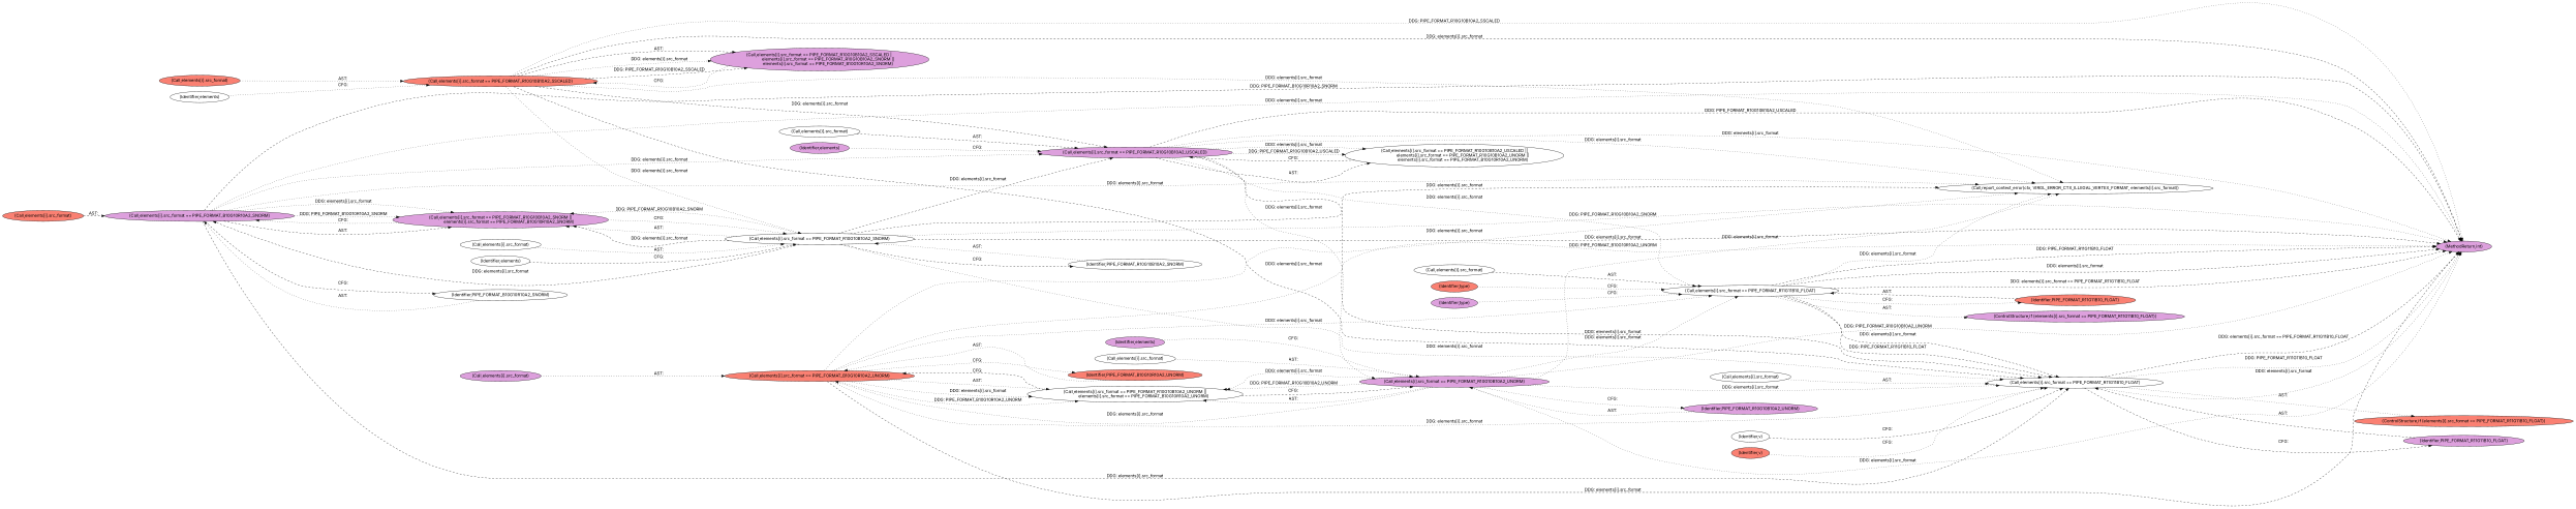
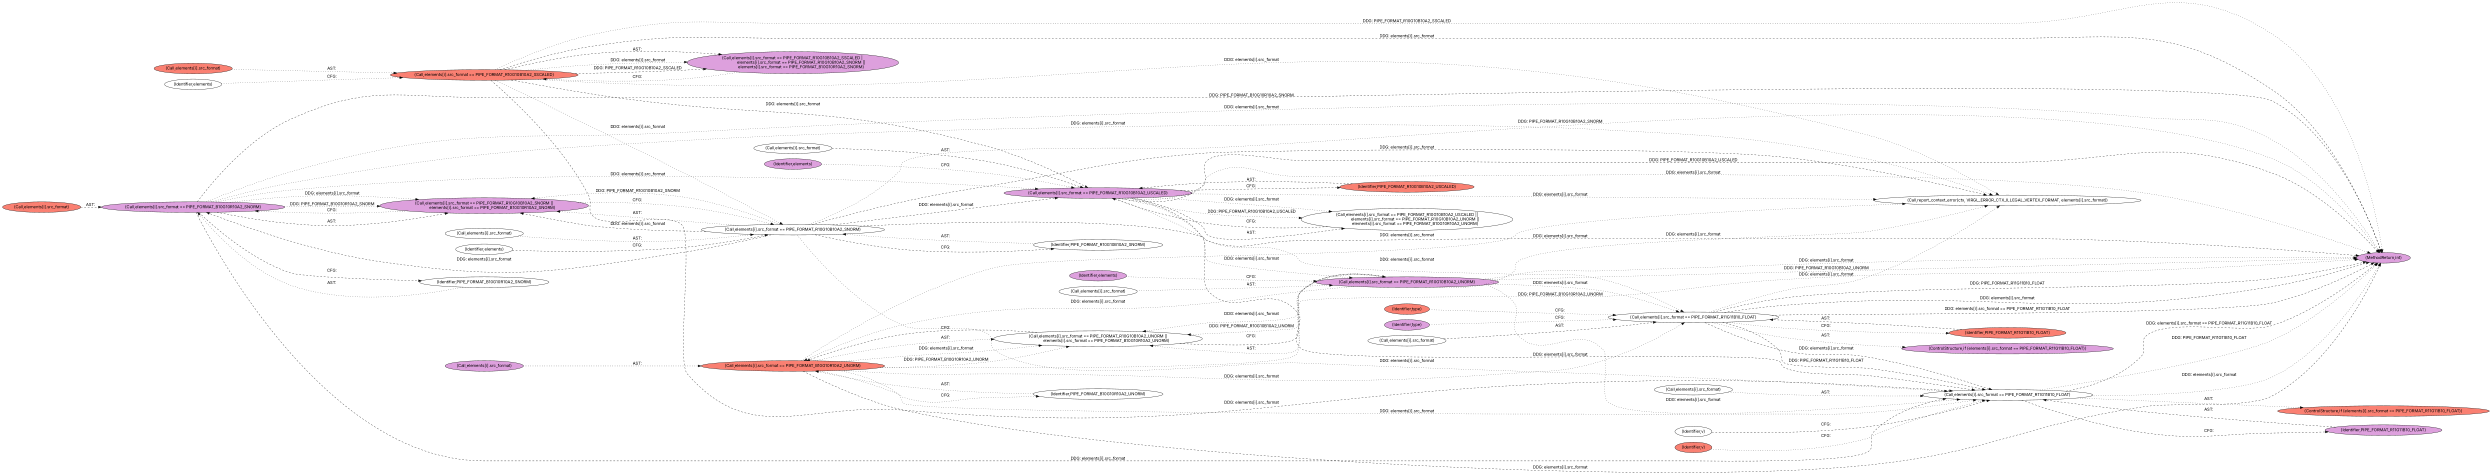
  digraph {
    fontname=Inter
    rankdir=LR
    node [fillcolor=white fontname=Inter style=filled]
    edge [fontname=Inter style=dotted]
    n1 [label="(Call,elements[i].src_format == PIPE_FORMAT_R11G11B10_FLOAT)"]
    n2 [fillcolor=plum label="(Identifier,PIPE_FORMAT_R11G11B10_FLOAT)"]
    n3 [fillcolor=salmon label="(ControlStructure,if (elements[i].src_format == PIPE_FORMAT_R11G11B10_FLOAT))"]
    n4 [fillcolor=plum label="(MethodReturn,int)"]
    n5 [label="(Call,elements[i].src_format == PIPE_FORMAT_R11G11B10_FLOAT)"]
    n6 [fillcolor=salmon label="(Identifier,PIPE_FORMAT_R11G11B10_FLOAT)"]
    n7 [fillcolor=plum label="(ControlStructure,if (elements[i].src_format == PIPE_FORMAT_R11G11B10_FLOAT))"]
    n8 [label="(Call,report_context_error(ctx, VIRGL_ERROR_CTX_ILLEGAL_VERTEX_FORMAT, elements[i].src_format))"]
    n9 [fillcolor=salmon label="(Call,elements[i].src_format == PIPE_FORMAT_B10G10R10A2_UNORM)"]
-   n10 [fillcolor=salmon label="(Identifier,PIPE_FORMAT_B10G10R10A2_UNORM)"]
+   n10 [label="(Identifier,PIPE_FORMAT_B10G10R10A2_UNORM)"]
    n11 [label="(Call,elements[i].src_format == PIPE_FORMAT_R10G10B10A2_UNORM ||\n               elements[i].src_format == PIPE_FORMAT_B10G10R10A2_UNORM)"]
    n12 [fillcolor=plum label="(Call,elements[i].src_format == PIPE_FORMAT_R10G10B10A2_UNORM)"]
-   n13 [fillcolor=plum label="(Identifier,PIPE_FORMAT_R10G10B10A2_UNORM)"]
    n14 [fillcolor=plum label="(Call,elements[i].src_format == PIPE_FORMAT_R10G10B10A2_USCALED)"]
    n15 [label="(Call,elements[i].src_format == PIPE_FORMAT_R10G10B10A2_USCALED ||\n               elements[i].src_format == PIPE_FORMAT_R10G10B10A2_UNORM ||\n               elements[i].src_format == PIPE_FORMAT_B10G10R10A2_UNORM)"]
+   n16 [fillcolor=salmon label="(Identifier,PIPE_FORMAT_R10G10B10A2_USCALED)"]
    n17 [fillcolor=plum label="(Call,elements[i].src_format == PIPE_FORMAT_B10G10R10A2_SNORM)"]
    n18 [label="(Identifier,PIPE_FORMAT_B10G10R10A2_SNORM)"]
    n19 [fillcolor=plum label="(Call,elements[i].src_format == PIPE_FORMAT_R10G10B10A2_SNORM ||\n               elements[i].src_format == PIPE_FORMAT_B10G10R10A2_SNORM)"]
    n20 [label="(Call,elements[i].src_format == PIPE_FORMAT_R10G10B10A2_SNORM)"]
    n21 [label="(Identifier,PIPE_FORMAT_R10G10B10A2_SNORM)"]
    n22 [fillcolor=salmon label="(Call,elements[i].src_format == PIPE_FORMAT_R10G10B10A2_SSCALED)"]
    n23 [fillcolor=plum label="(Call,elements[i].src_format == PIPE_FORMAT_R10G10B10A2_SSCALED ||\n               elements[i].src_format == PIPE_FORMAT_R10G10B10A2_SNORM ||\n               elements[i].src_format == PIPE_FORMAT_B10G10R10A2_SNORM)"]
    n24 [fillcolor=plum label="(Identifier,elements)"]
    n25 [fillcolor=salmon label="(Call,elements[i].src_format)"]
    n26 [label="(Identifier,v)"]
    n27 [label="(Call,elements[i].src_format)"]
    n28 [fillcolor=salmon label="(Identifier,v)"]
    n29 [label="(Call,elements[i].src_format)"]
    n30 [fillcolor=plum label="(Call,elements[i].src_format)"]
    n31 [label="(Call,elements[i].src_format)"]
    n32 [fillcolor=plum label="(Identifier,elements)"]
    n33 [fillcolor=salmon label="(Call,elements[i].src_format)"]
    n34 [label="(Identifier,elements)"]
    n35 [label="(Call,elements[i].src_format)"]
    n36 [label="(Identifier,elements)"]
    n37 [fillcolor=salmon label="(Identifier,type)"]
    n38 [label="(Call,elements[i].src_format)"]
    n39 [fillcolor=plum label="(Identifier,type)"]
    n1 -> n2 [label="CFG: " style=dashed]
    n1 -> n3 [label="AST: "]
    n1 -> n4 [label="DDG: PIPE_FORMAT_R11G11B10_FLOAT"]
    n1 -> n4 [label="DDG: elements[i].src_format"]
    n1 -> n4 [label="DDG: elements[i].src_format == PIPE_FORMAT_R11G11B10_FLOAT" style=dashed]
    n2 -> n1 [label="AST: " style=dashed]
    n5 -> n1 [label="DDG: elements[i].src_format" style=dashed]
    n5 -> n1 [label="DDG: PIPE_FORMAT_R11G11B10_FLOAT" style=dashed]
    n5 -> n4 [label="DDG: PIPE_FORMAT_R11G11B10_FLOAT" style=dashed]
    n5 -> n4 [label="DDG: elements[i].src_format" style=dashed]
    n5 -> n4 [label="DDG: elements[i].src_format == PIPE_FORMAT_R11G11B10_FLOAT" style=dashed]
    n5 -> n6 [label="CFG: "]
    n5 -> n7 [label="AST: "]
    n5 -> n8 [label="DDG: elements[i].src_format"]
    n6 -> n5 [label="AST: " style=dashed]
    n9 -> n1 [label="DDG: elements[i].src_format"]
    n9 -> n4 [label="DDG: PIPE_FORMAT_B10G10R10A2_UNORM"]
    n9 -> n4 [label="DDG: elements[i].src_format" style=dashed]
    n9 -> n5 [label="DDG: elements[i].src_format"]
    n9 -> n8 [label="DDG: elements[i].src_format"]
    n9 -> n10 [label="CFG: "]
    n9 -> n11 [label="AST: "]
    n9 -> n11 [label="DDG: elements[i].src_format"]
    n9 -> n11 [label="DDG: PIPE_FORMAT_B10G10R10A2_UNORM"]
    n10 -> n9 [label="AST: "]
    n11 -> n9 [label="CFG: " style=dashed]
    n11 -> n12 [label="CFG: " style=dashed]
    n12 -> n1 [label="DDG: elements[i].src_format"]
    n12 -> n4 [label="DDG: PIPE_FORMAT_R10G10B10A2_UNORM"]
    n12 -> n4 [label="DDG: elements[i].src_format"]
    n12 -> n5 [label="DDG: elements[i].src_format"]
    n12 -> n8 [label="DDG: elements[i].src_format"]
    n12 -> n9 [label="DDG: elements[i].src_format"]
    n12 -> n11 [label="AST: "]
    n12 -> n11 [label="DDG: elements[i].src_format"]
    n12 -> n11 [label="DDG: PIPE_FORMAT_R10G10B10A2_UNORM"]
-   n12 -> n13 [label="CFG: "]
-   n13 -> n12 [label="AST: "]
    n14 -> n1 [label="DDG: elements[i].src_format" style=dashed]
    n14 -> n4 [label="DDG: PIPE_FORMAT_R10G10B10A2_USCALED" style=dashed]
    n14 -> n4 [label="DDG: elements[i].src_format"]
    n14 -> n5 [label="DDG: elements[i].src_format"]
    n14 -> n8 [label="DDG: elements[i].src_format"]
    n14 -> n12 [label="DDG: elements[i].src_format"]
    n14 -> n15 [label="AST: " style=dashed]
    n14 -> n15 [label="DDG: elements[i].src_format"]
    n14 -> n15 [label="DDG: PIPE_FORMAT_R10G10B10A2_USCALED"]
+   n14 -> n16 [label="CFG: " style=dashed]
    n15 -> n14 [label="CFG: " style=dashed]
+   n16 -> n14 [label="AST: " style=dashed]
    n17 -> n1 [label="DDG: elements[i].src_format" style=dashed]
    n17 -> n4 [label="DDG: PIPE_FORMAT_B10G10R10A2_SNORM" style=dashed]
    n17 -> n4 [label="DDG: elements[i].src_format"]
    n17 -> n8 [label="DDG: elements[i].src_format"]
    n17 -> n14 [label="DDG: elements[i].src_format"]
    n17 -> n18 [label="CFG: " style=dashed]
    n17 -> n19 [label="AST: " style=dashed]
    n17 -> n19 [label="DDG: elements[i].src_format"]
    n17 -> n19 [label="DDG: PIPE_FORMAT_B10G10R10A2_SNORM"]
    n18 -> n17 [label="AST: "]
    n19 -> n17 [label="CFG: "]
    n19 -> n20 [label="CFG: "]
    n20 -> n1 [label="DDG: elements[i].src_format"]
    n20 -> n4 [label="DDG: PIPE_FORMAT_R10G10B10A2_SNORM"]
    n20 -> n4 [label="DDG: elements[i].src_format" style=dashed]
    n20 -> n8 [label="DDG: elements[i].src_format" style=dashed]
    n20 -> n14 [label="DDG: elements[i].src_format" style=dashed]
    n20 -> n17 [label="DDG: elements[i].src_format" style=dashed]
    n20 -> n19 [label="AST: "]
    n20 -> n19 [label="DDG: elements[i].src_format" style=dashed]
    n20 -> n19 [label="DDG: PIPE_FORMAT_R10G10B10A2_SNORM"]
    n20 -> n21 [label="CFG: " style=dashed]
    n21 -> n20 [label="AST: "]
    n22 -> n1 [label="DDG: elements[i].src_format" style=dashed]
    n22 -> n4 [label="DDG: PIPE_FORMAT_R10G10B10A2_SSCALED"]
    n22 -> n4 [label="DDG: elements[i].src_format" style=dashed]
    n22 -> n8 [label="DDG: elements[i].src_format"]
    n22 -> n14 [label="DDG: elements[i].src_format" style=dashed]
    n22 -> n20 [label="DDG: elements[i].src_format"]
    n22 -> n23 [label="AST: " style=dashed]
    n22 -> n23 [label="DDG: elements[i].src_format"]
    n22 -> n23 [label="DDG: PIPE_FORMAT_R10G10B10A2_SSCALED" style=dashed]
    n23 -> n22 [label="CFG: "]
    n24 -> n12 [label="CFG: "]
    n25 -> n22 [label="AST: "]
    n26 -> n1 [label="CFG: " style=dashed]
    n27 -> n14 [label="AST: " style=dashed]
    n28 -> n1 [label="CFG: "]
    n29 -> n20 [label="AST: "]
    n30 -> n9 [label="AST: "]
    n31 -> n1 [label="AST: "]
    n32 -> n14 [label="CFG: "]
    n33 -> n17 [label="AST: " style=dashed]
    n34 -> n22 [label="CFG: "]
    n35 -> n5 [label="AST: " style=dashed]
    n36 -> n20 [label="CFG: " style=dashed]
    n37 -> n5 [label="CFG: "]
    n38 -> n12 [label="AST: "]
    n39 -> n5 [label="CFG: "]
  }
